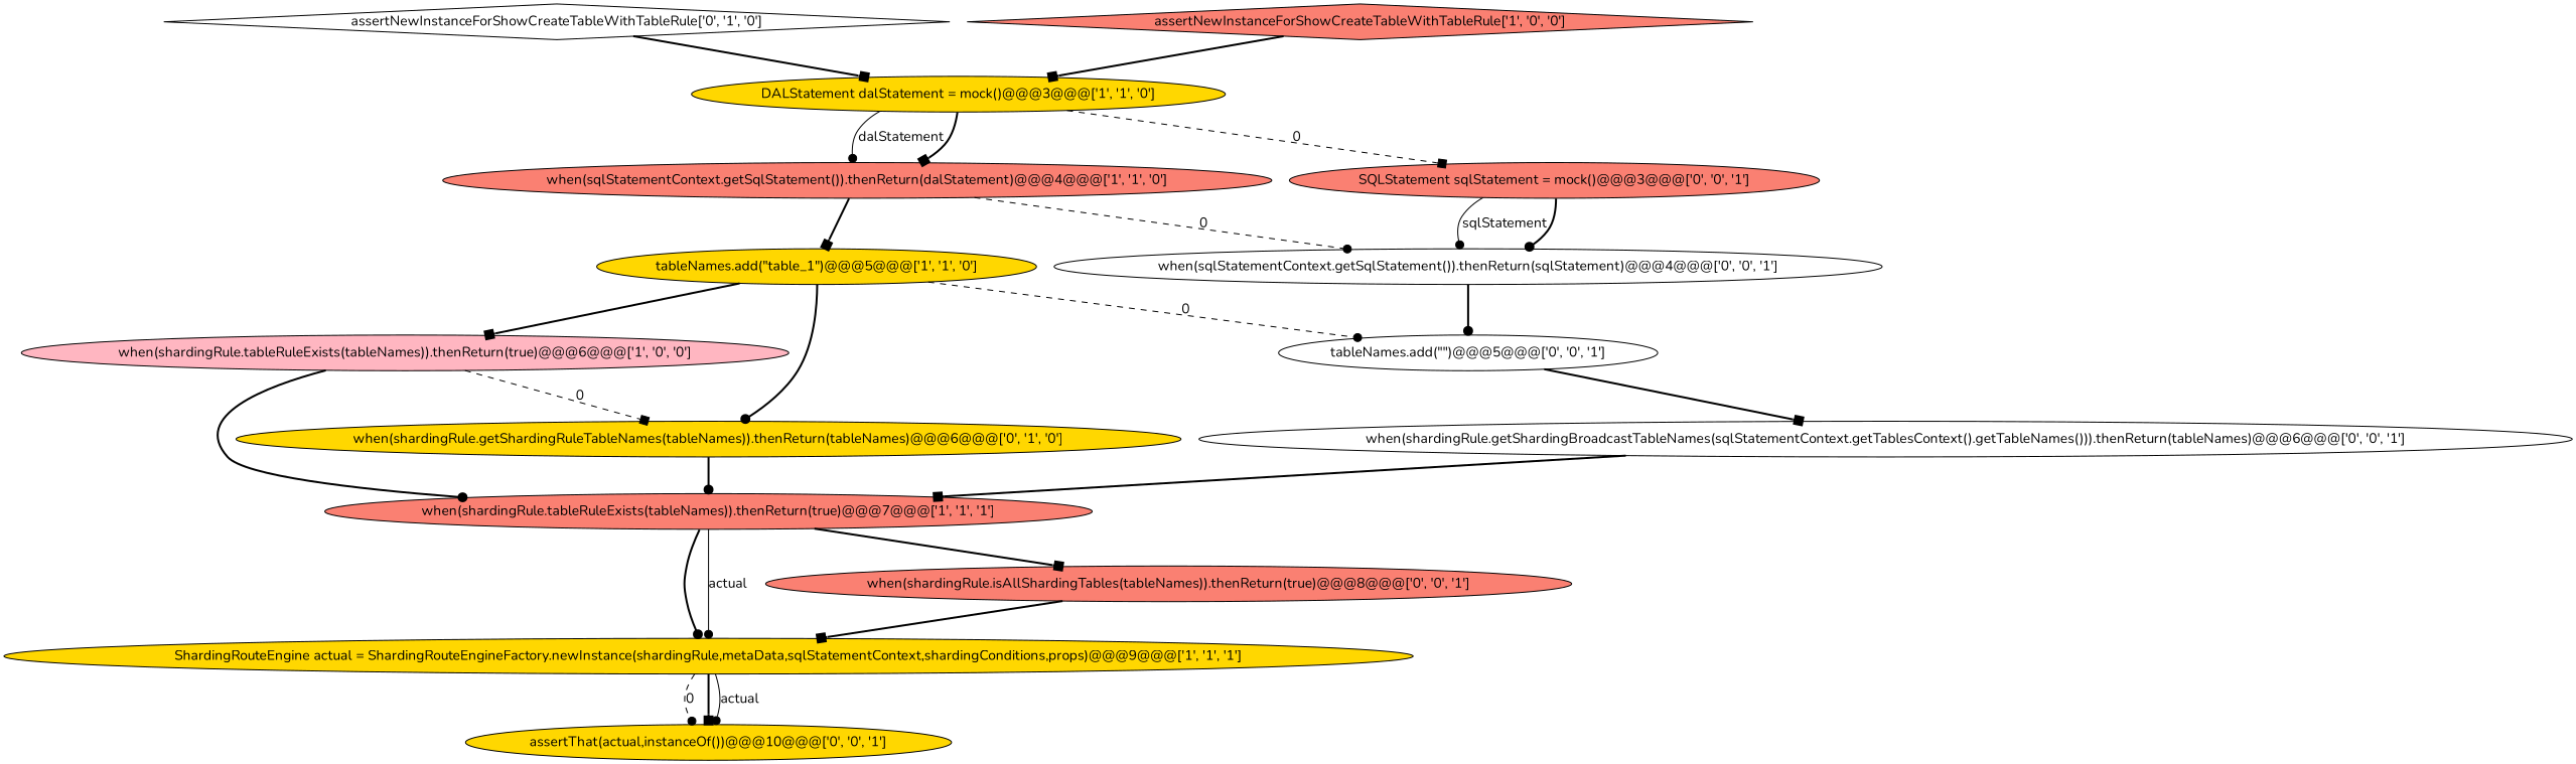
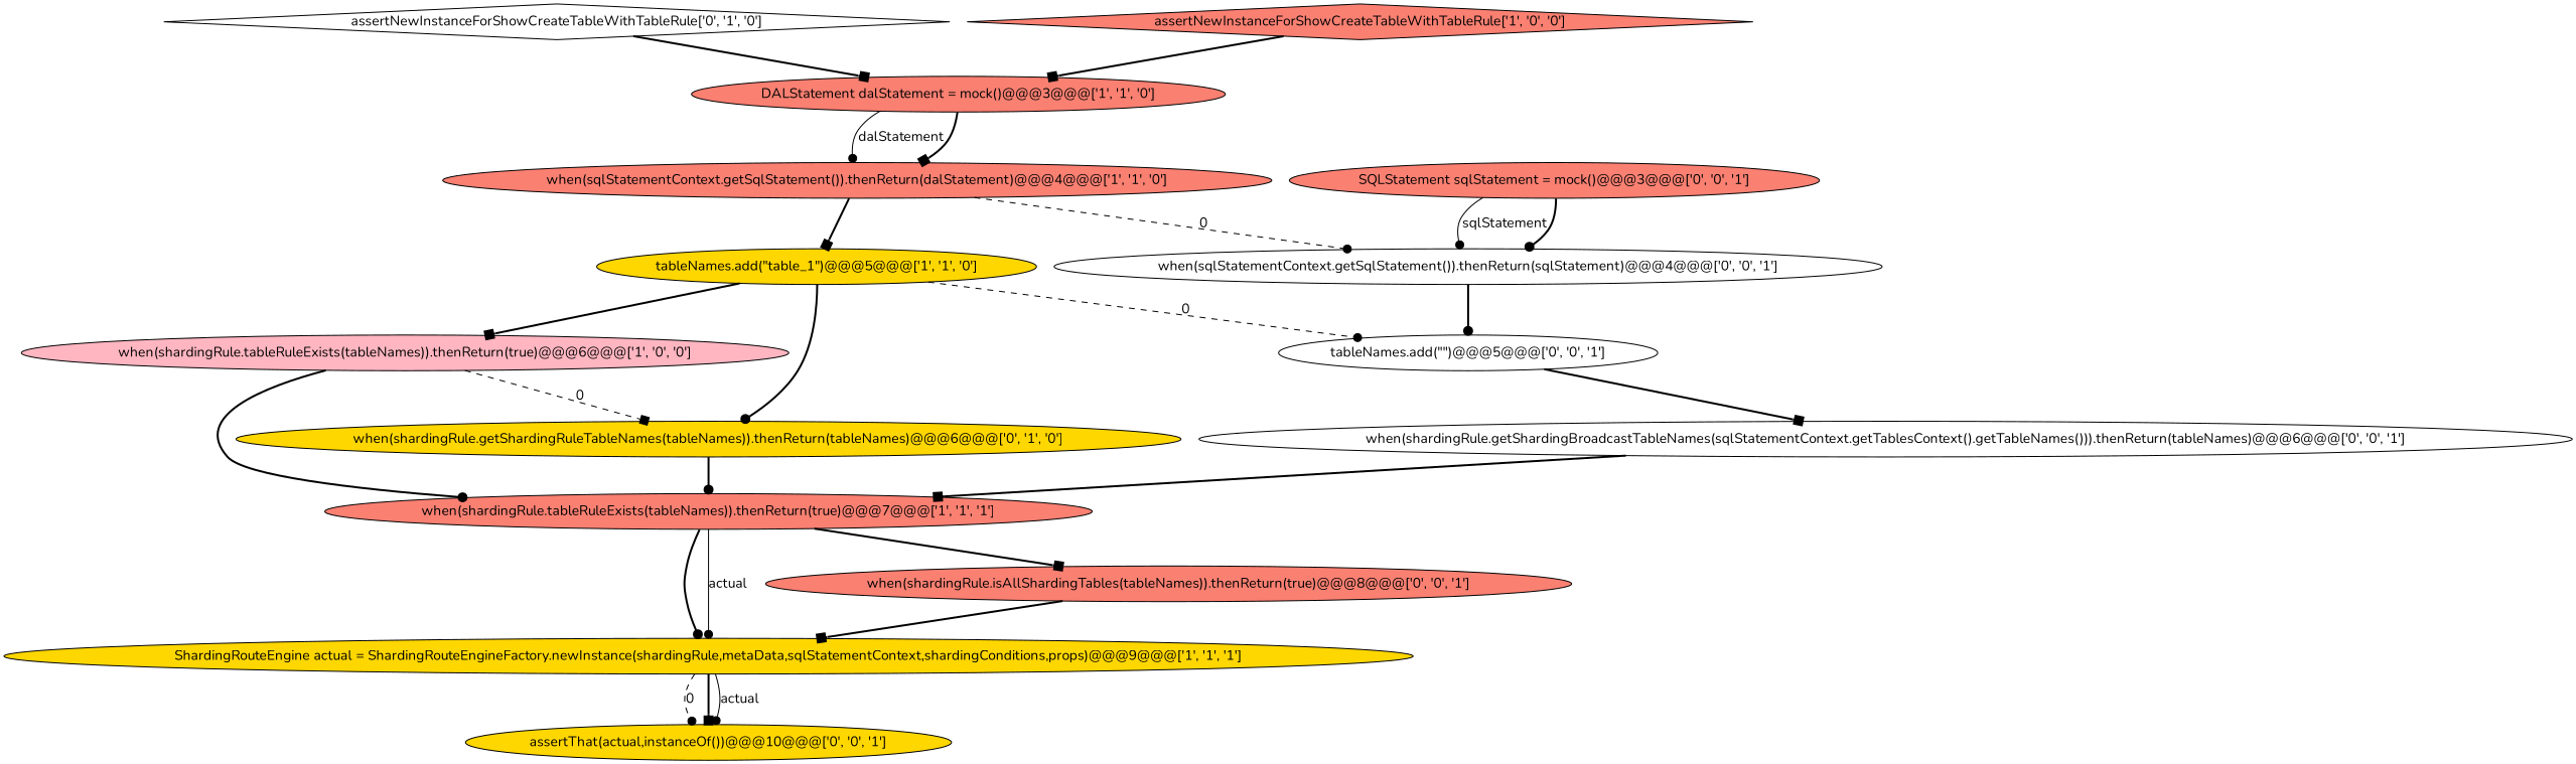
  digraph {
    fontname=Nunito
    node [fillcolor=salmon fontname=Nunito shape=ellipse style=filled]
    edge [arrowhead=dot fontname=Nunito style=bold]
    n1 [fillcolor=white label="when(shardingRule.getShardingBroadcastTableNames(sqlStatementContext.getTablesContext().getTableNames())).thenReturn(tableNames)@@@6@@@['0', '0', '1']"]
    n2 [label="when(shardingRule.tableRuleExists(tableNames)).thenReturn(true)@@@7@@@['1', '1', '1']"]
    n3 [fillcolor=gold label="ShardingRouteEngine actual = ShardingRouteEngineFactory.newInstance(shardingRule,metaData,sqlStatementContext,shardingConditions,props)@@@9@@@['1', '1', '1']"]
    n4 [label="when(shardingRule.isAllShardingTables(tableNames)).thenReturn(true)@@@8@@@['0', '0', '1']"]
    n5 [fillcolor=lightpink label="when(shardingRule.tableRuleExists(tableNames)).thenReturn(true)@@@6@@@['1', '0', '0']"]
    n6 [fillcolor=gold label="when(shardingRule.getShardingRuleTableNames(tableNames)).thenReturn(tableNames)@@@6@@@['0', '1', '0']"]
    n7 [label="when(sqlStatementContext.getSqlStatement()).thenReturn(dalStatement)@@@4@@@['1', '1', '0']"]
    n8 [fillcolor=gold label="tableNames.add(\"table_1\")@@@5@@@['1', '1', '0']"]
    n9 [fillcolor=white label="when(sqlStatementContext.getSqlStatement()).thenReturn(sqlStatement)@@@4@@@['0', '0', '1']"]
    n10 [fillcolor=white label="tableNames.add(\"\")@@@5@@@['0', '0', '1']"]
    n11 [fillcolor=white label="assertNewInstanceForShowCreateTableWithTableRule['0', '1', '0']" shape=diamond]
-   n12 [fillcolor=gold label="DALStatement dalStatement = mock()@@@3@@@['1', '1', '0']"]
+   n12 [label="DALStatement dalStatement = mock()@@@3@@@['1', '1', '0']"]
    n13 [label="SQLStatement sqlStatement = mock()@@@3@@@['0', '0', '1']"]
    n14 [fillcolor=gold label="assertThat(actual,instanceOf())@@@10@@@['0', '0', '1']"]
    n15 [label="assertNewInstanceForShowCreateTableWithTableRule['1', '0', '0']" shape=diamond]
    n1 -> n2 [arrowhead=box]
    n2 -> n3
    n2 -> n3 [label=actual style=solid]
    n2 -> n4 [arrowhead=box]
    n3 -> n14 [label=0 style=dashed]
    n3 -> n14 [arrowhead=box]
    n3 -> n14 [label=actual style=solid]
    n4 -> n3 [arrowhead=box]
    n5 -> n2
    n5 -> n6 [arrowhead=box label=0 style=dashed]
    n6 -> n2
    n7 -> n8 [arrowhead=box]
    n7 -> n9 [label=0 style=dashed]
    n8 -> n5 [arrowhead=box]
    n8 -> n6
    n8 -> n10 [label=0 style=dashed]
    n9 -> n10
    n10 -> n1 [arrowhead=box]
    n11 -> n12 [arrowhead=box]
    n12 -> n7 [label=dalStatement style=solid]
    n12 -> n7 [arrowhead=box]
-   n12 -> n13 [arrowhead=box label=0 style=dashed]
    n13 -> n9 [label=sqlStatement style=solid]
    n13 -> n9
    n15 -> n12 [arrowhead=box]
  }
